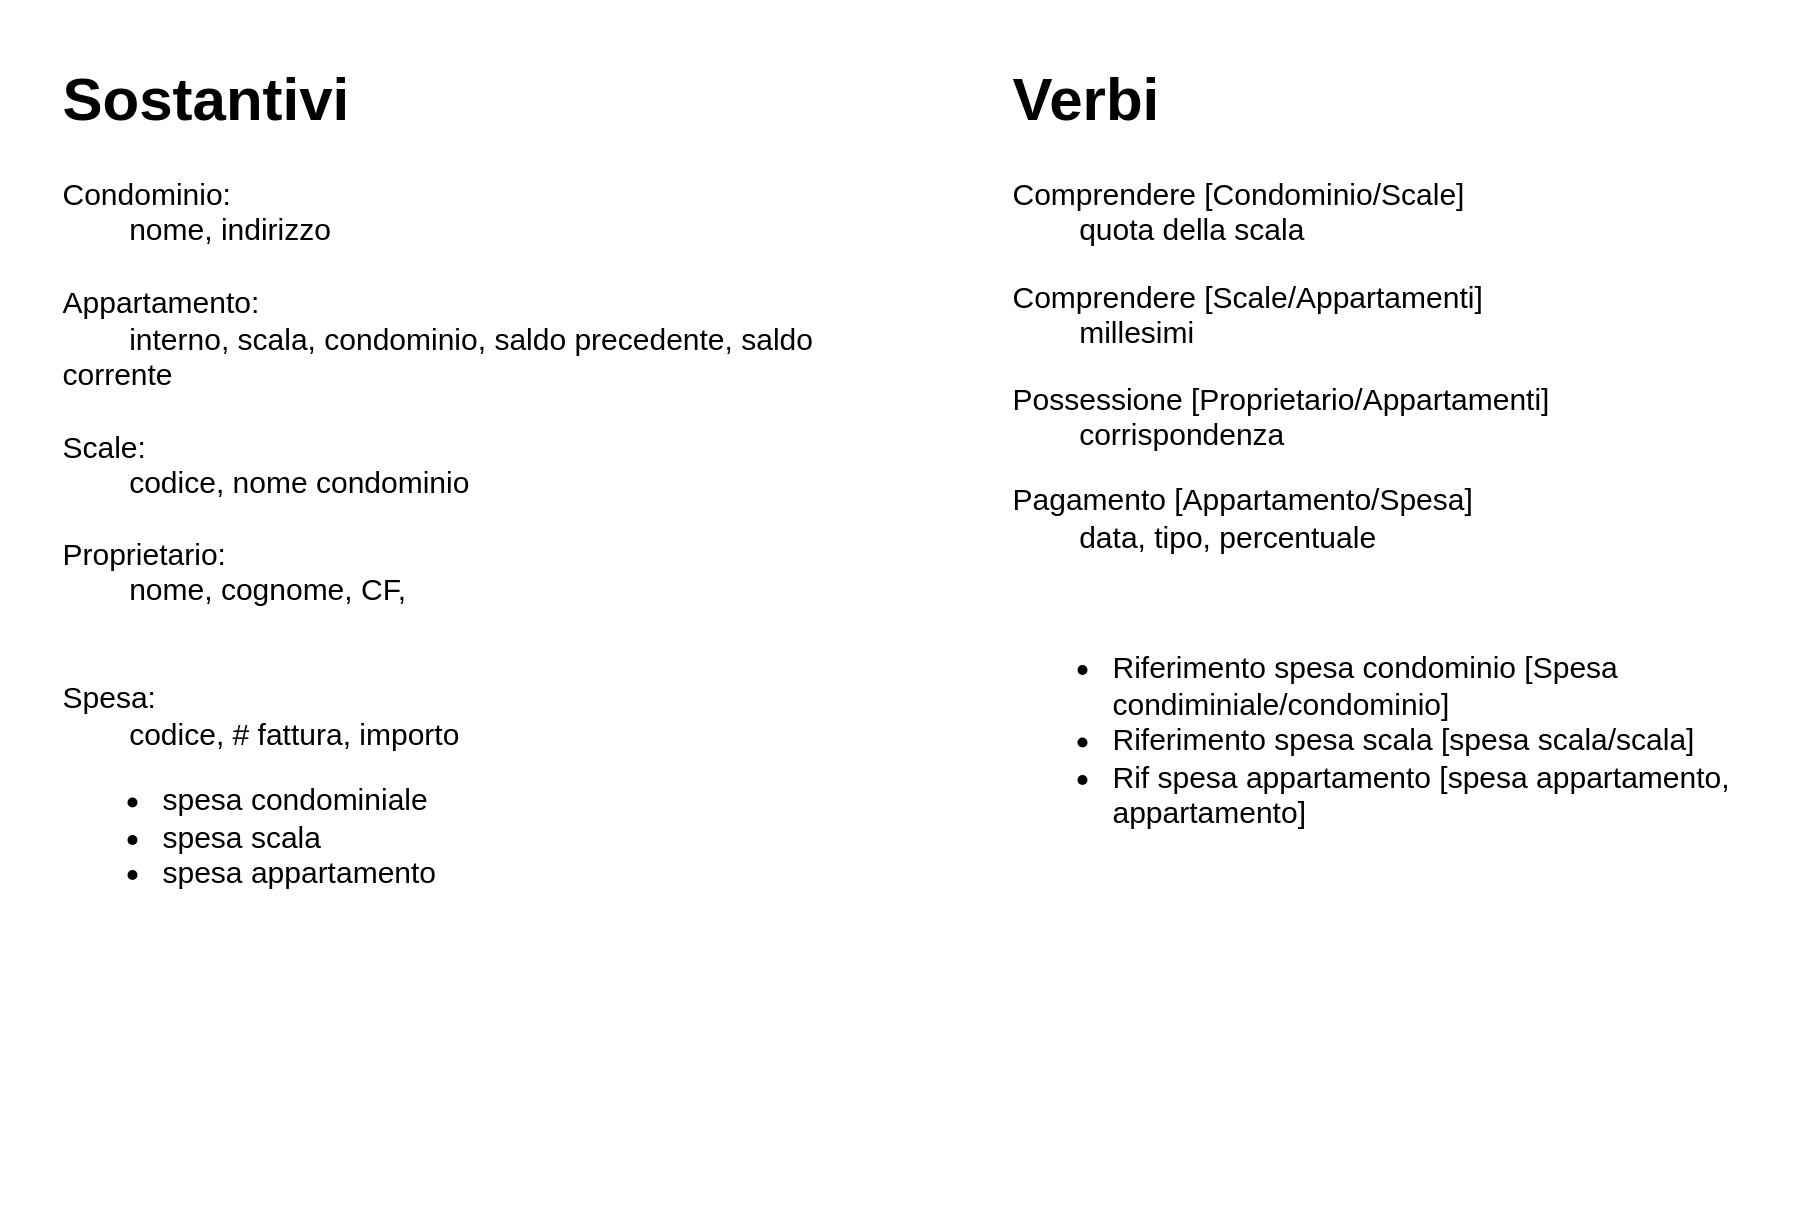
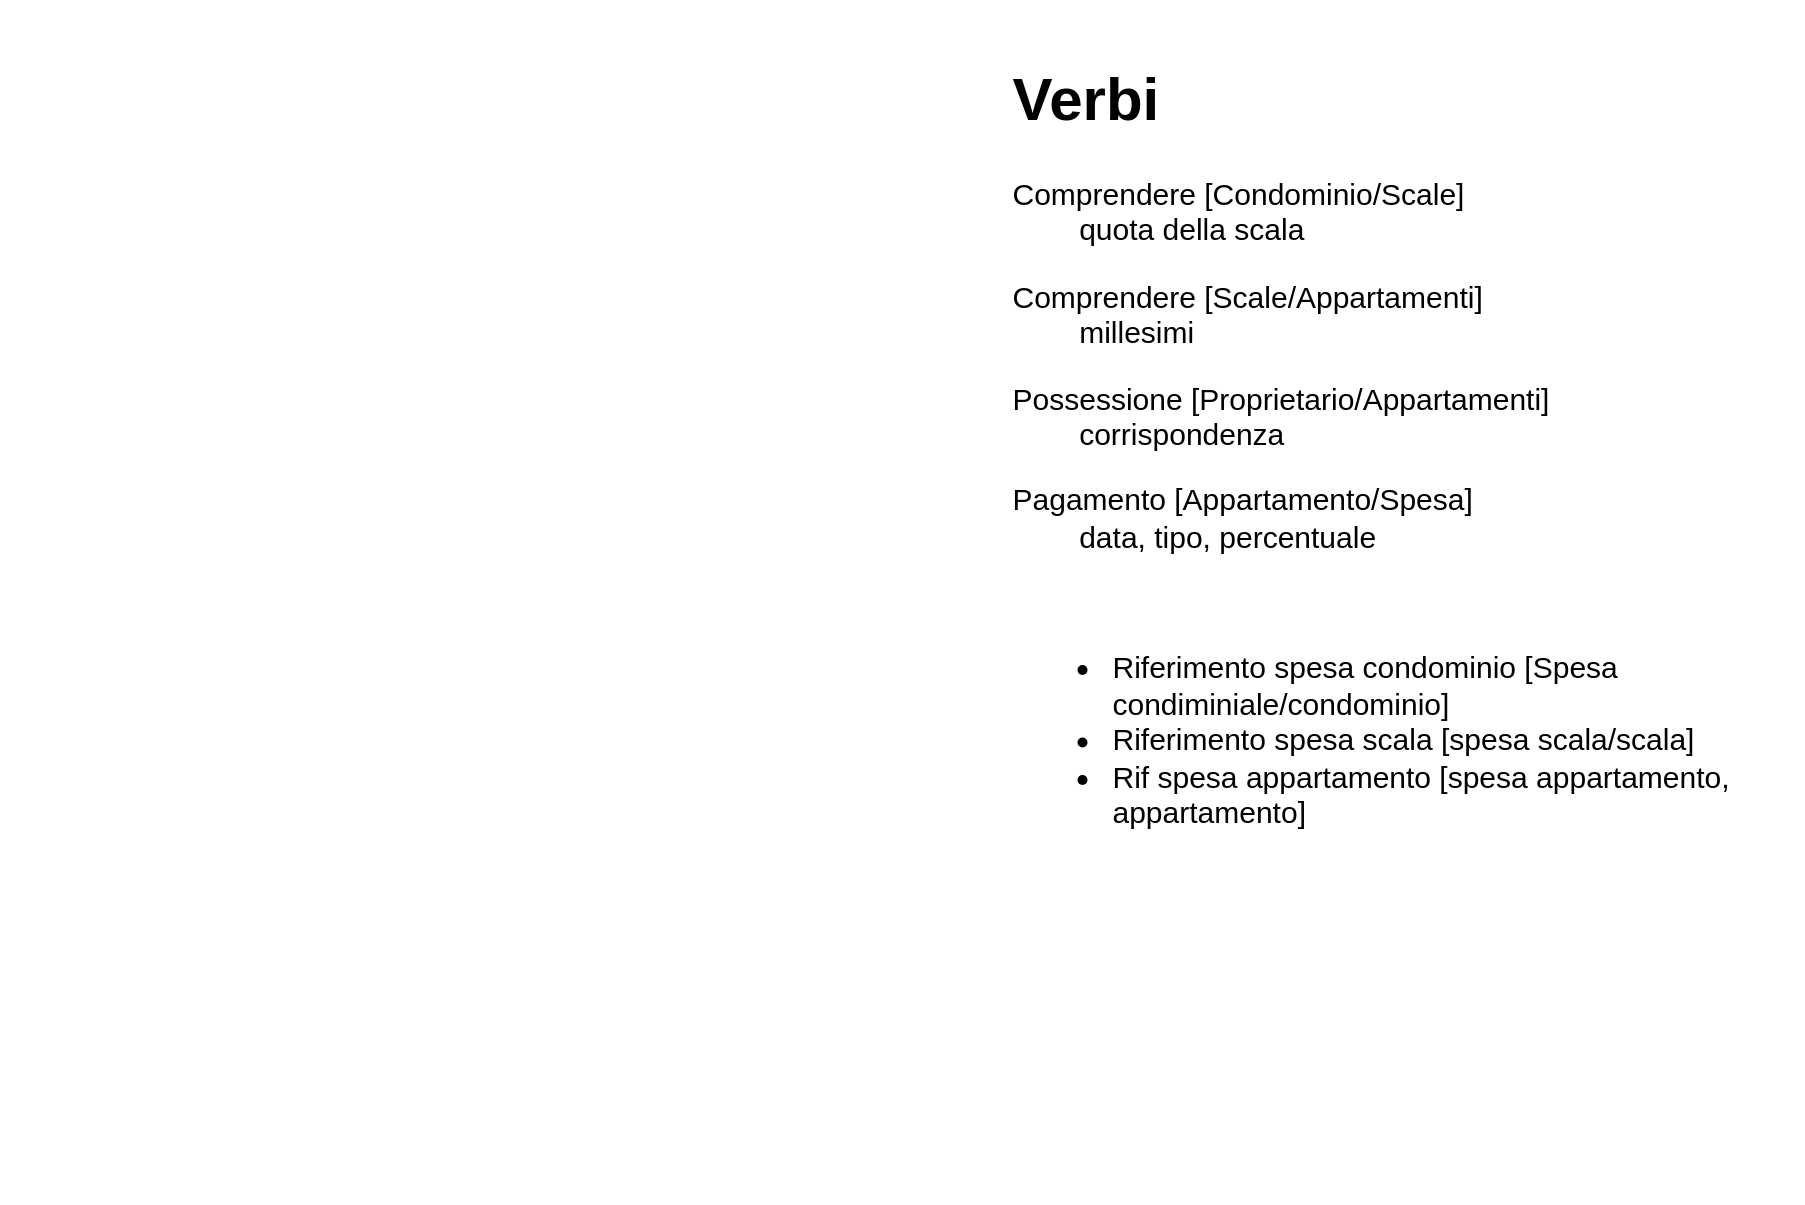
  <mxCell id="0" />
  <mxCell id="1" parent="0" />
- <mxCell id="2" value="&lt;h1&gt;&lt;span style=&quot;background-color: initial;&quot;&gt;Sostantivi&lt;/span&gt;&lt;/h1&gt;&lt;div&gt;Condominio:&lt;/div&gt;&lt;div&gt;&lt;span style=&quot;white-space: pre;&quot;&gt;&#09;&lt;/span&gt;nome, indirizzo&lt;br&gt;&lt;/div&gt;&lt;div&gt;&lt;br&gt;&lt;/div&gt;&lt;div&gt;Appartamento:&lt;/div&gt;&lt;div&gt;&lt;span style=&quot;white-space: pre;&quot;&gt;&#09;&lt;/span&gt;interno, scala, condominio, saldo precedente, saldo corrente&lt;br&gt;&lt;/div&gt;&lt;div&gt;&lt;span style=&quot;white-space: pre;&quot;&gt;&#09;&lt;/span&gt;&lt;br&gt;&lt;/div&gt;&lt;div&gt;Scale:&lt;/div&gt;&lt;div&gt;&lt;span style=&quot;white-space: pre;&quot;&gt;&#09;&lt;/span&gt;codice, nome condominio&lt;br&gt;&lt;/div&gt;&lt;div&gt;&lt;br&gt;&lt;/div&gt;&lt;div&gt;Proprietario:&lt;/div&gt;&lt;div&gt;&lt;span style=&quot;white-space: pre;&quot;&gt;&#09;&lt;/span&gt;nome, cognome, CF,&amp;nbsp;&lt;br&gt;&lt;/div&gt;&lt;div&gt;&lt;br&gt;&lt;/div&gt;&lt;div&gt;&lt;br&gt;&lt;/div&gt;&lt;div&gt;Spesa:&lt;br&gt;&lt;span style=&quot;white-space: pre;&quot;&gt;&#09;&lt;/span&gt;codice, # fattura, importo&lt;br&gt;&lt;ul&gt;&lt;li&gt;spesa condominiale&lt;/li&gt;&lt;li&gt;spesa scala&lt;/li&gt;&lt;li&gt;spesa appartamento&lt;/li&gt;&lt;/ul&gt;&lt;div&gt;&lt;br&gt;&lt;/div&gt;&lt;/div&gt;&lt;div&gt;&lt;br&gt;&lt;/div&gt;" style="text;html=1;strokeColor=none;fillColor=none;spacing=5;spacingTop=-20;whiteSpace=wrap;overflow=hidden;rounded=0;" parent="1" vertex="1"><mxGeometry x="20" y="20" width="310" height="440" as="geometry" /></mxCell>
  <mxCell id="3" value="&lt;h1&gt;Verbi&lt;/h1&gt;&lt;p&gt;Comprendere [Condominio/Scale]&lt;br&gt;&lt;span style=&quot;background-color: initial;&quot;&gt;&lt;span style=&quot;white-space: pre;&quot;&gt;&#09;&lt;/span&gt;quota della scala&lt;/span&gt;&lt;/p&gt;&lt;p&gt;Comprendere [Scale/Appartamenti]&lt;br&gt;&lt;span style=&quot;white-space: pre;&quot;&gt;&#09;&lt;/span&gt;millesimi&lt;br&gt;&lt;/p&gt;&lt;p&gt;Possessione [Proprietario/Appartamenti]&lt;br&gt;&lt;span style=&quot;white-space: pre;&quot;&gt;&#09;&lt;/span&gt;corrispondenza&lt;br&gt;&lt;/p&gt;&lt;p&gt;Pagamento [Appartamento/Spesa]&lt;br&gt;&lt;span style=&quot;white-space: pre;&quot;&gt;&#09;&lt;/span&gt;data, tipo, percentuale&lt;br&gt;&lt;/p&gt;&lt;p&gt;&lt;br&gt;&lt;/p&gt;&lt;p&gt;&lt;/p&gt;&lt;ul&gt;&lt;li&gt;Riferimento spesa condominio [Spesa condiminiale/condominio]&lt;/li&gt;&lt;li&gt;Riferimento spesa scala [spesa scala/scala]&lt;/li&gt;&lt;li&gt;Rif spesa appartamento [spesa appartamento, appartamento]&lt;/li&gt;&lt;/ul&gt;&lt;p&gt;&lt;/p&gt;" style="text;html=1;strokeColor=none;fillColor=none;spacing=5;spacingTop=-20;whiteSpace=wrap;overflow=hidden;rounded=0;" parent="1" vertex="1"><mxGeometry x="400" y="20" width="300" height="360" as="geometry" /></mxCell>
